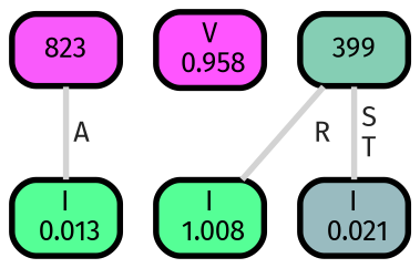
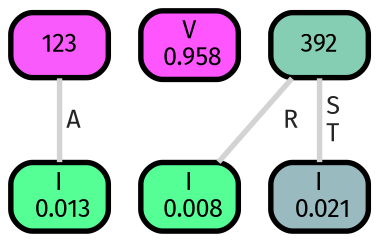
  graph {
    fontname="Fira Sans"
    ranksep="0 equally"
    splines=straight
    node [color=black fillcolor="#55ff96" fontcolor=black fontname="Fira Sans" penwidth=3 shape=box style="filled, rounded"]
    edge [color=lightgray fontcolor=grey14 fontname="Fira Sans" fontweight=bold penwidth=3]
    n1 [label="I\n 0.013"]
-   n2 [fillcolor="#f95afb" label=823]
+   n2 [fillcolor="#f95afb" label=123]
    n3 [fillcolor="#ff55ff" label="V\n 0.958"]
-   n4 [fillcolor="#85ceb4" label=399]
-   n5 [label="I\n 1.008"]
+   n4 [fillcolor="#85ceb4" label=392]
+   n5 [label="I\n 0.008"]
    n6 [fillcolor="#99bbc0" label="I\n 0.021"]
    subgraph sub_1 {
      rank=same
    }
    n2 -- n1 [label=" A"]
    n4 -- n5 [label=" R"]
    n4 -- n6 [label=" S\n T"]
  }
